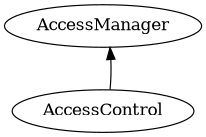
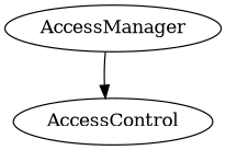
  digraph {
    AccessManager
    AccessControl
-   AccessControl -> AccessManager
+   AccessManager -> AccessControl
  }
